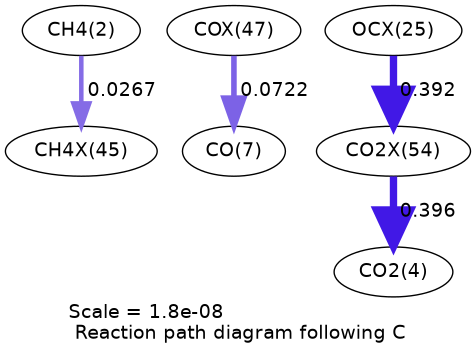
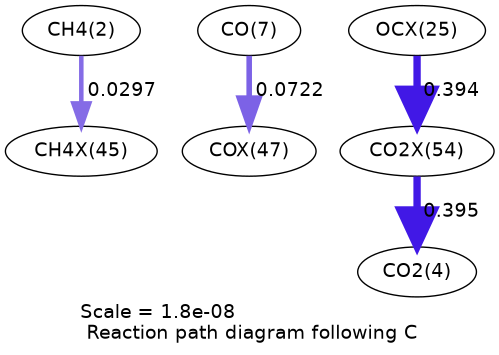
  digraph {
    fontname=Helvetica
    label="Scale = 1.8e-08\l Reaction path diagram following C"
    node [fontname=Helvetica]
    edge [arrowsize=2.65 fontname=Helvetica penwidth=5.3]
    n1 [label="CH4(2)"]
    n2 [label="CH4X(45)"]
    n3 [label="CO(7)"]
    n4 [label="COX(47)"]
    n5 [label="OCX(25)"]
    n6 [label="CO2X(54)"]
    n7 [label="CO2(4)"]
-   n1 -> n2 [arrowsize=1.63 color="0.7, 0.527, 0.9" label=" 0.0267" penwidth=3.27]
-   n4 -> n3 [arrowsize=2.01 color="0.7, 0.572, 0.9" label=" 0.0722" penwidth=4.02]
-   n5 -> n6 [color="0.7, 0.894, 0.9" label=" 0.392"]
-   n6 -> n7 [color="0.7, 0.895, 0.9" label=" 0.396"]
+   n1 -> n2 [arrowsize=1.63 color="0.7, 0.527, 0.9" label=" 0.0297" penwidth=3.27]
+   n3 -> n4 [arrowsize=2.01 color="0.7, 0.572, 0.9" label=" 0.0722" penwidth=4.02]
+   n5 -> n6 [color="0.7, 0.894, 0.9" label=" 0.394"]
+   n6 -> n7 [color="0.7, 0.895, 0.9" label=" 0.395"]
  }
